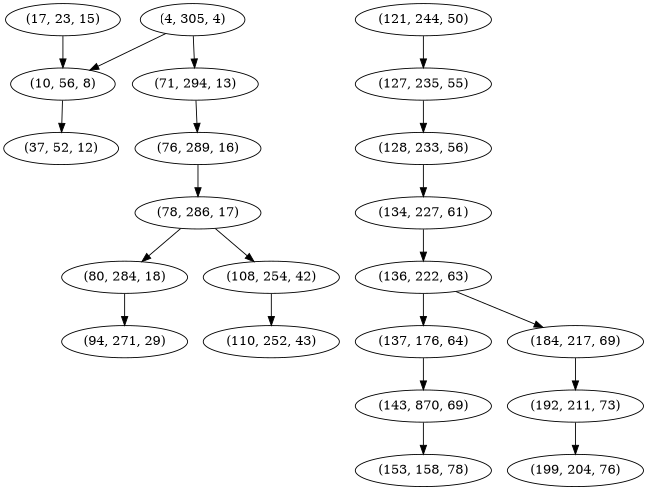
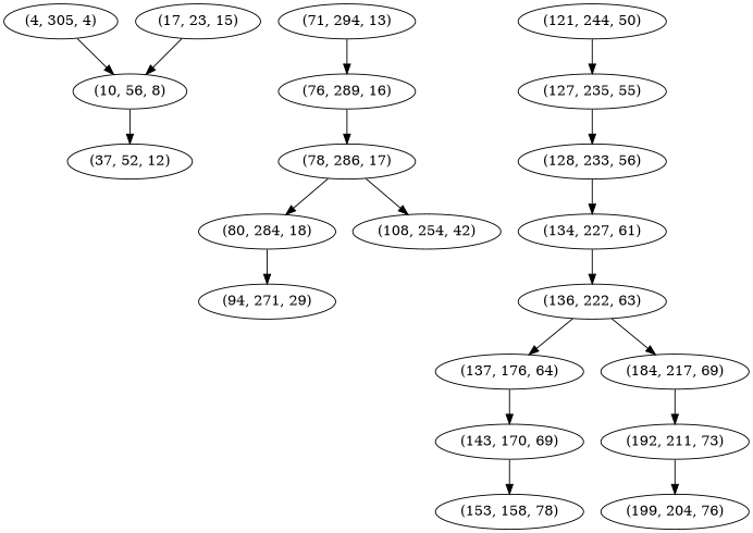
  digraph {
    fontname="DejaVu Serif"
    node [fontname="DejaVu Serif"]
    edge [fontname="DejaVu Serif"]
    "(4, 305, 4)"
    "(10, 56, 8)"
    "(71, 294, 13)"
    "(37, 52, 12)"
    "(76, 289, 16)"
    "(17, 23, 15)"
    "(78, 286, 17)"
    "(80, 284, 18)"
    "(108, 254, 42)"
    "(94, 271, 29)"
-   "(110, 252, 43)"
    "(121, 244, 50)"
    "(127, 235, 55)"
    "(128, 233, 56)"
    "(134, 227, 61)"
    n16 [label="(136, 222, 63)"]
    "(137, 176, 64)"
    "(184, 217, 69)"
-   "(143, 170, 69)" [label="(143, 870, 69)"]
+   "(143, 170, 69)"
    "(192, 211, 73)"
    "(153, 158, 78)"
    "(199, 204, 76)"
    "(4, 305, 4)" -> "(10, 56, 8)"
-   "(4, 305, 4)" -> "(71, 294, 13)"
    "(10, 56, 8)" -> "(37, 52, 12)"
    "(71, 294, 13)" -> "(76, 289, 16)"
    "(76, 289, 16)" -> "(78, 286, 17)"
    "(17, 23, 15)" -> "(10, 56, 8)"
    "(78, 286, 17)" -> "(80, 284, 18)"
    "(78, 286, 17)" -> "(108, 254, 42)"
    "(80, 284, 18)" -> "(94, 271, 29)"
-   "(108, 254, 42)" -> "(110, 252, 43)"
    "(121, 244, 50)" -> "(127, 235, 55)"
    "(127, 235, 55)" -> "(128, 233, 56)"
    "(128, 233, 56)" -> "(134, 227, 61)"
    "(134, 227, 61)" -> n16
    n16 -> "(137, 176, 64)"
    n16 -> "(184, 217, 69)"
    "(137, 176, 64)" -> "(143, 170, 69)"
    "(184, 217, 69)" -> "(192, 211, 73)"
    "(143, 170, 69)" -> "(153, 158, 78)"
    "(192, 211, 73)" -> "(199, 204, 76)"
  }
